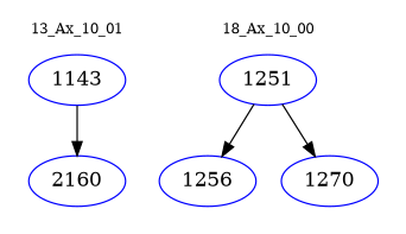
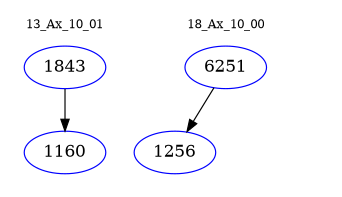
  digraph {
    fontname="DejaVu Serif"
    node [color=blue fontname="DejaVu Serif"]
    edge [color=black fontname="DejaVu Serif"]
-   n1 [label=1143]
-   n2 [label=2160]
-   n3 [label=1251]
+   n1 [label=1843]
+   n2 [label=1160]
+   n3 [label=6251]
    n4 [label=1256]
-   n5 [label=1270]
    subgraph cluster_1 {
      color=white
      fontsize=10
      label="13_Ax_10_01"
      n1
      n2
    }
    subgraph cluster_2 {
      color=white
      fontsize=10
      label="18_Ax_10_00"
      n3
      n4
-     n5
    }
    n1 -> n2
    n3 -> n4
-   n3 -> n5
  }
